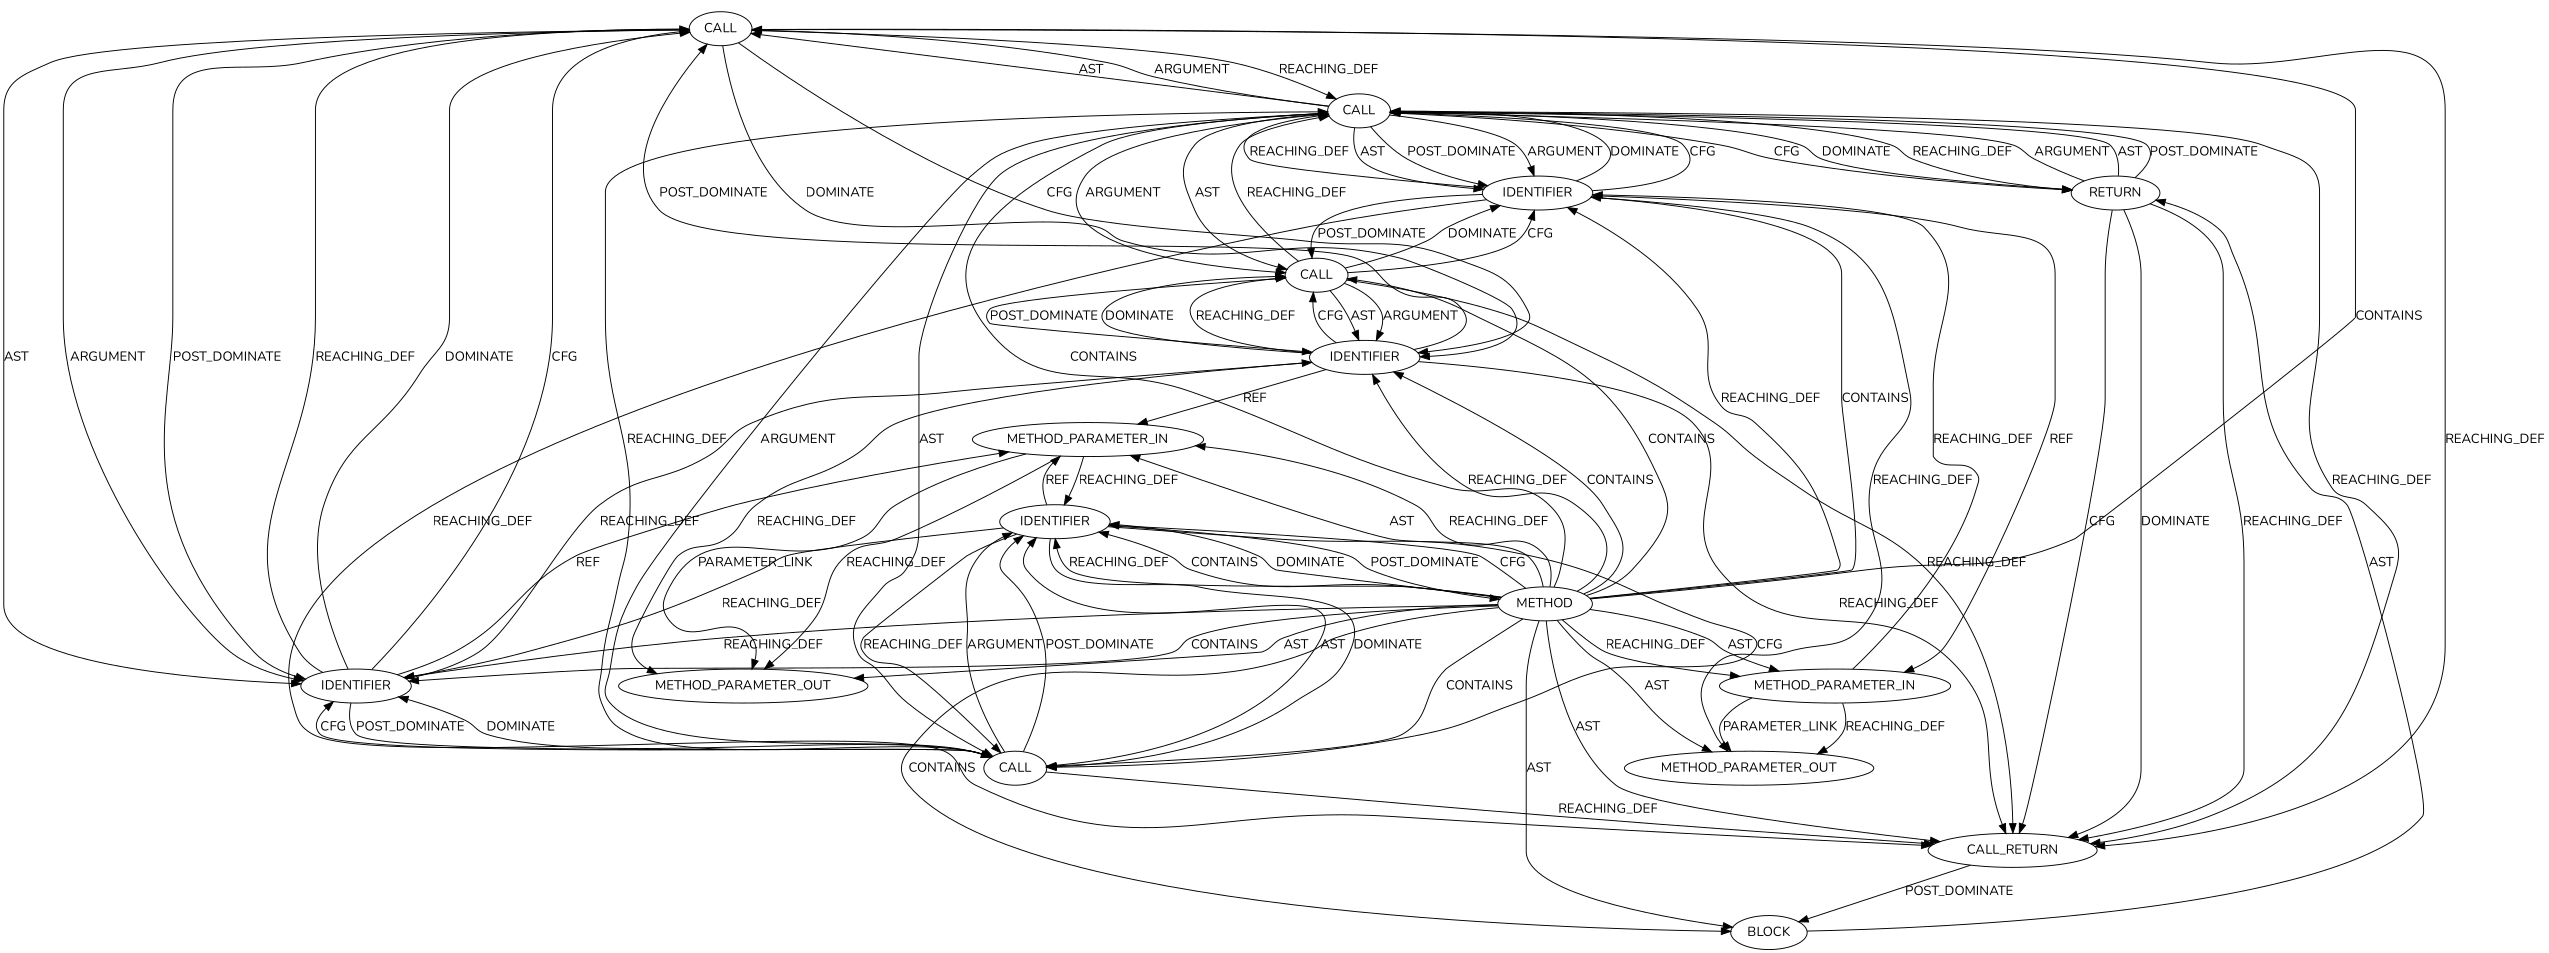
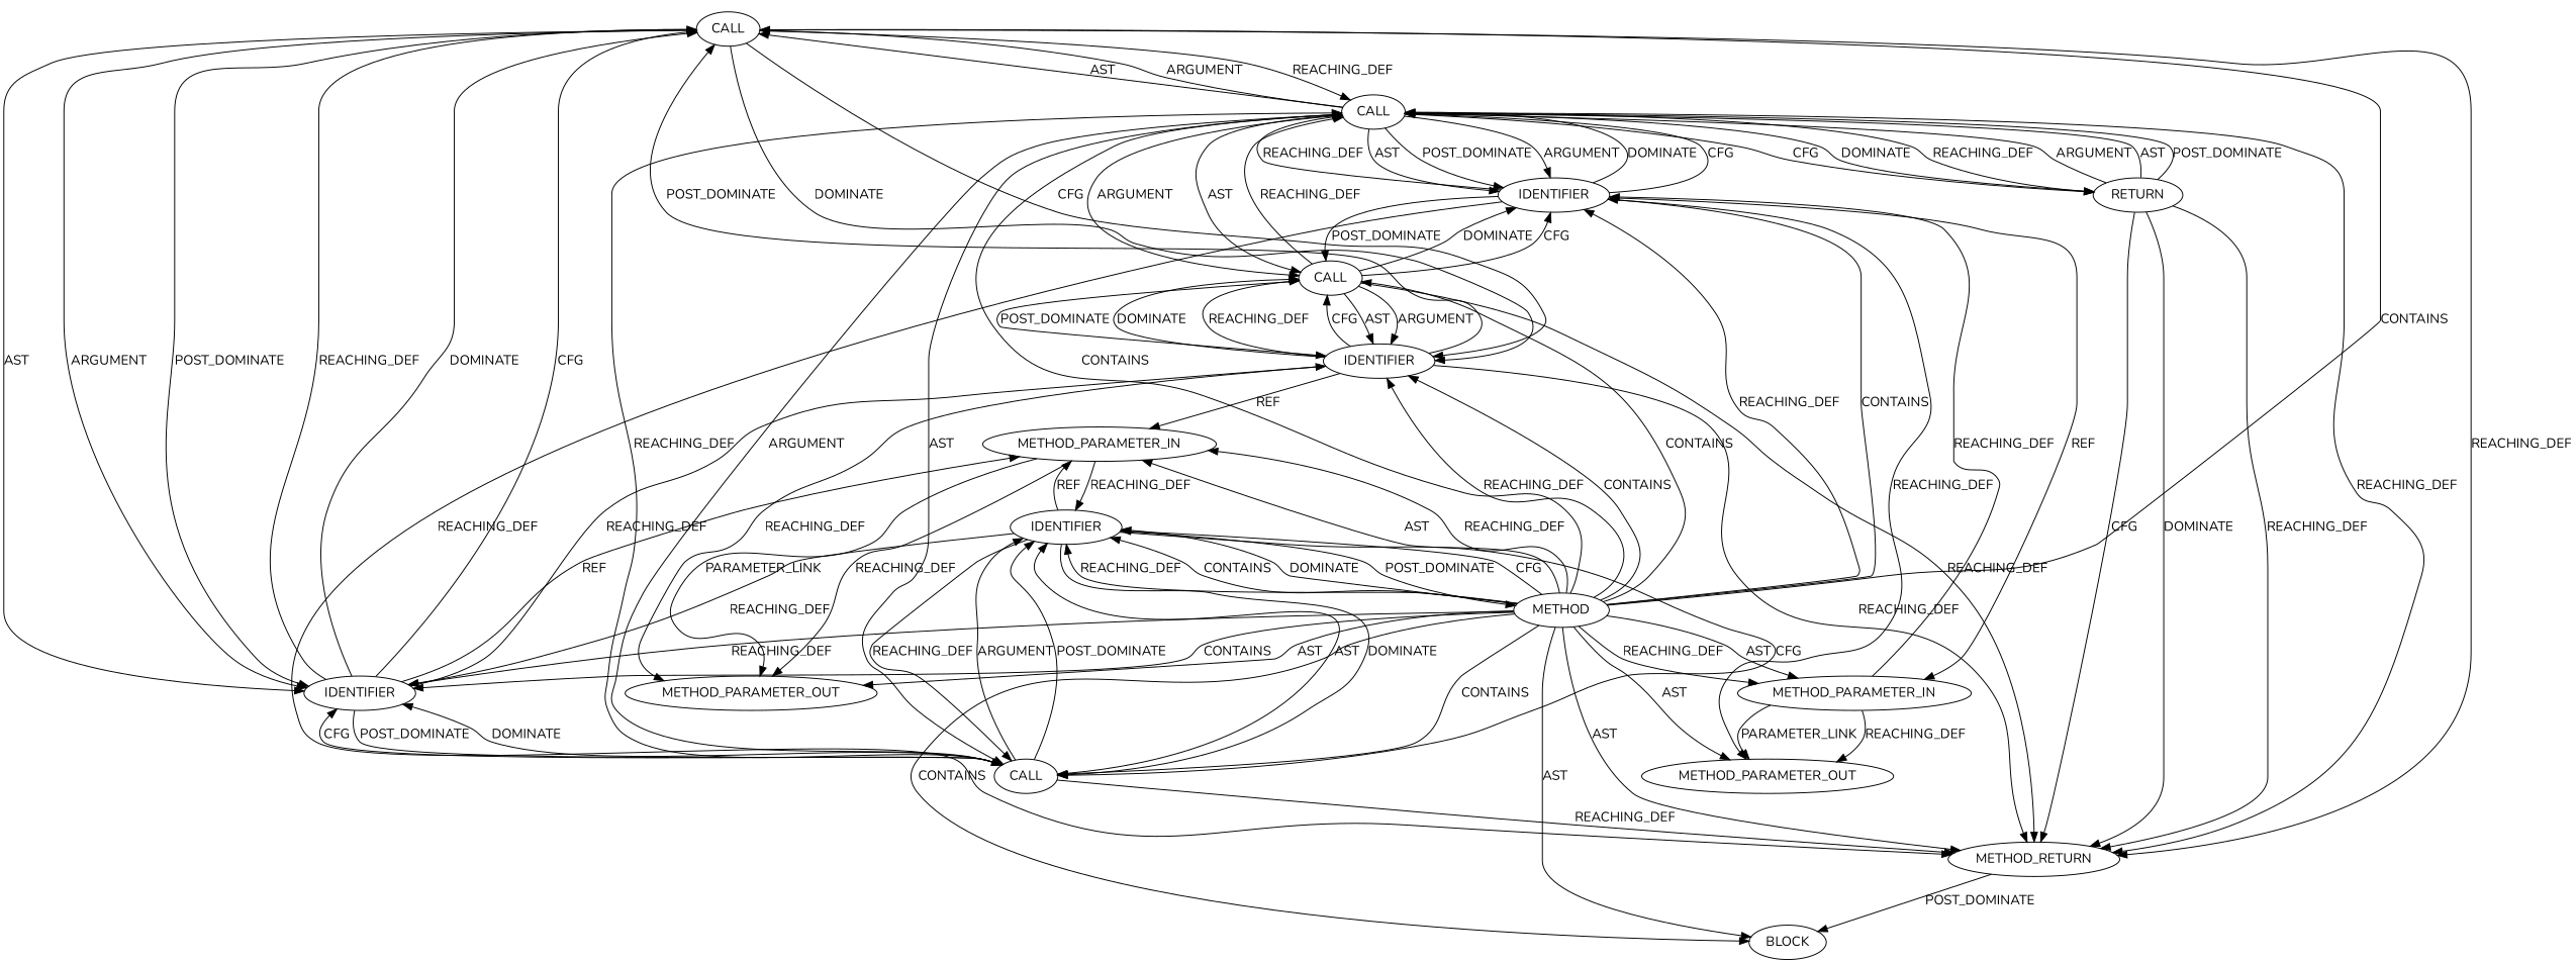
  digraph {
    fontname=Nunito
    node [CODE=msg COLUMN_NUMBER=1 LINE_NUMBER=430 NAME=msg ORDER=1 TYPE_FULL_NAME="ceph_msg*" fontname=Nunito]
    edge [fontname=Nunito]
    n1 [ARGUMENT_INDEX=2 CODE="middle_len(msg)" COLUMN_NUMBER=43 DISPATCH_TYPE=STATIC_DISPATCH METHOD_FULL_NAME=middle_len NAME=middle_len ORDER=2 TYPE_FULL_NAME="<empty>" label=CALL]
    n2 [ARGUMENT_INDEX=-1 CODE="__tail_onwire_len(front_len(msg), middle_len(msg),\n				 data_len(msg), secure)" COLUMN_NUMBER=9 DISPATCH_TYPE=STATIC_DISPATCH METHOD_FULL_NAME=__tail_onwire_len NAME=__tail_onwire_len TYPE_FULL_NAME="<empty>" label=CALL]
    n3 [ARGUMENT_INDEX=1 COLUMN_NUMBER=15 LINE_NUMBER=431 label=IDENTIFIER]
-   n4 [CODE=RET EVALUATION_STRATEGY=BY_VALUE LINE_NUMBER=428 ORDER=4 TYPE_FULL_NAME=int label=CALL_RETURN NAME=""]
+   n4 [CODE=RET EVALUATION_STRATEGY=BY_VALUE LINE_NUMBER=428 ORDER=4 TYPE_FULL_NAME=int label=METHOD_RETURN NAME=""]
    n5 [ARGUMENT_INDEX=1 COLUMN_NUMBER=54 label=IDENTIFIER]
    n6 [ARGUMENT_INDEX=4 CODE=secure COLUMN_NUMBER=21 LINE_NUMBER=431 NAME=secure ORDER=4 TYPE_FULL_NAME=bool label=IDENTIFIER]
    n7 [ARGUMENT_INDEX=1 CODE="front_len(msg)" COLUMN_NUMBER=27 DISPATCH_TYPE=STATIC_DISPATCH METHOD_FULL_NAME=front_len NAME=front_len TYPE_FULL_NAME="<empty>" label=CALL]
    n8 [ARGUMENT_INDEX=3 CODE="data_len(msg)" COLUMN_NUMBER=6 DISPATCH_TYPE=STATIC_DISPATCH LINE_NUMBER=431 METHOD_FULL_NAME=data_len NAME=data_len ORDER=3 TYPE_FULL_NAME="<empty>" label=CALL]
    n9 [ARGUMENT_INDEX=-1 CODE="return __tail_onwire_len(front_len(msg), middle_len(msg),\n				 data_len(msg), secure);" COLUMN_NUMBER=2 label=RETURN NAME="" TYPE_FULL_NAME=""]
    n10 [CODE="const struct ceph_msg *msg" COLUMN_NUMBER=28 EVALUATION_STRATEGY=BY_VALUE INDEX=1 IS_VARIADIC=false LINE_NUMBER=428 label=METHOD_PARAMETER_IN]
    n11 [CODE="const struct ceph_msg *msg" COLUMN_NUMBER=28 EVALUATION_STRATEGY=BY_VALUE INDEX=1 IS_VARIADIC=false LINE_NUMBER=428 label=METHOD_PARAMETER_OUT]
    n12 [ARGUMENT_INDEX=-1 CODE="{\n	return __tail_onwire_len(front_len(msg), middle_len(msg),\n				 data_len(msg), secure);\n}" LINE_NUMBER=429 ORDER=3 TYPE_FULL_NAME=void label=BLOCK NAME=""]
    n13 [ARGUMENT_INDEX=1 COLUMN_NUMBER=37 label=IDENTIFIER]
    n14 [AST_PARENT_FULL_NAME="messenger_v2.c:<global>" AST_PARENT_TYPE=TYPE_DECL CODE="static int tail_onwire_len(const struct ceph_msg *msg, bool secure)\n{\n	return __tail_onwire_len(front_len(msg), middle_len(msg),\n				 data_len(msg), secure);\n}" COLUMN_NUMBER_END=1 FILENAME="messenger_v2.c" FULL_NAME=tail_onwire_len IS_EXTERNAL=false LINE_NUMBER=428 LINE_NUMBER_END=432 NAME=tail_onwire_len ORDER=30 SIGNATURE="int tail_onwire_len (ceph_msg*,bool)" label=METHOD TYPE_FULL_NAME=""]
    n15 [CODE="bool secure" COLUMN_NUMBER=56 EVALUATION_STRATEGY=BY_VALUE INDEX=2 IS_VARIADIC=false LINE_NUMBER=428 NAME=secure ORDER=2 TYPE_FULL_NAME=bool label=METHOD_PARAMETER_IN]
    n16 [CODE="bool secure" COLUMN_NUMBER=56 EVALUATION_STRATEGY=BY_VALUE INDEX=2 IS_VARIADIC=false LINE_NUMBER=428 NAME=secure ORDER=2 TYPE_FULL_NAME=bool label=METHOD_PARAMETER_OUT]
    n1 -> n2 [VARIABLE="middle_len(msg)" label=REACHING_DEF]
    n1 -> n3 [label=DOMINATE]
    n1 -> n3 [label=CFG]
    n1 -> n4 [VARIABLE="middle_len(msg)" label=REACHING_DEF]
    n1 -> n5 [label=AST]
    n1 -> n5 [label=ARGUMENT]
    n1 -> n5 [label=POST_DOMINATE]
    n2 -> n1 [label=AST]
    n2 -> n1 [label=ARGUMENT]
    n2 -> n4 [VARIABLE="__tail_onwire_len(front_len(msg), middle_len(msg),\n				 data_len(msg), secure)" label=REACHING_DEF]
    n2 -> n6 [label=AST]
    n2 -> n6 [label=POST_DOMINATE]
    n2 -> n6 [label=ARGUMENT]
    n2 -> n7 [label=AST]
    n2 -> n7 [label=ARGUMENT]
    n2 -> n8 [label=ARGUMENT]
    n2 -> n8 [label=AST]
    n2 -> n9 [label=CFG]
    n2 -> n9 [label=DOMINATE]
    n2 -> n9 [VARIABLE="__tail_onwire_len(front_len(msg), middle_len(msg),\n				 data_len(msg), secure)" label=REACHING_DEF]
    n3 -> n1 [label=POST_DOMINATE]
    n3 -> n4 [VARIABLE=msg label=REACHING_DEF]
    n3 -> n8 [label=DOMINATE]
    n3 -> n8 [VARIABLE=msg label=REACHING_DEF]
    n3 -> n8 [label=CFG]
    n3 -> n10 [label=REF]
    n3 -> n11 [VARIABLE=msg label=REACHING_DEF]
    n4 -> n12 [label=POST_DOMINATE]
    n5 -> n1 [VARIABLE=msg label=REACHING_DEF]
    n5 -> n1 [label=DOMINATE]
    n5 -> n1 [label=CFG]
    n5 -> n3 [VARIABLE=msg label=REACHING_DEF]
    n5 -> n7 [label=POST_DOMINATE]
    n5 -> n10 [label=REF]
    n6 -> n2 [label=DOMINATE]
    n6 -> n2 [label=CFG]
    n6 -> n2 [VARIABLE=secure label=REACHING_DEF]
    n6 -> n4 [VARIABLE=secure label=REACHING_DEF]
    n6 -> n8 [label=POST_DOMINATE]
    n6 -> n15 [label=REF]
    n6 -> n16 [VARIABLE=secure label=REACHING_DEF]
    n7 -> n2 [VARIABLE="front_len(msg)" label=REACHING_DEF]
    n7 -> n4 [VARIABLE="front_len(msg)" label=REACHING_DEF]
    n7 -> n5 [label=DOMINATE]
    n7 -> n5 [label=CFG]
    n7 -> n13 [label=ARGUMENT]
    n7 -> n13 [label=POST_DOMINATE]
    n7 -> n13 [label=AST]
    n8 -> n2 [VARIABLE="data_len(msg)" label=REACHING_DEF]
    n8 -> n3 [label=AST]
    n8 -> n3 [label=POST_DOMINATE]
    n8 -> n3 [label=ARGUMENT]
    n8 -> n4 [VARIABLE="data_len(msg)" label=REACHING_DEF]
    n8 -> n6 [label=DOMINATE]
    n8 -> n6 [label=CFG]
    n9 -> n2 [label=ARGUMENT]
    n9 -> n2 [label=AST]
    n9 -> n2 [label=POST_DOMINATE]
    n9 -> n4 [label=CFG]
    n9 -> n4 [label=DOMINATE]
    n9 -> n4 [VARIABLE="<RET>" label=REACHING_DEF]
    n10 -> n11 [VARIABLE=msg label=REACHING_DEF]
    n10 -> n11 [label=PARAMETER_LINK]
    n10 -> n13 [VARIABLE=msg label=REACHING_DEF]
-   n12 -> n9 [label=AST]
    n13 -> n5 [VARIABLE=msg label=REACHING_DEF]
    n13 -> n7 [label=DOMINATE]
    n13 -> n7 [VARIABLE=msg label=REACHING_DEF]
    n13 -> n7 [label=CFG]
    n13 -> n10 [label=REF]
    n13 -> n14 [label=POST_DOMINATE]
    n14 -> n1 [label=CONTAINS]
    n14 -> n2 [label=CONTAINS]
    n14 -> n3 [label=REACHING_DEF]
    n14 -> n3 [label=CONTAINS]
    n14 -> n4 [label=AST]
    n14 -> n5 [label=REACHING_DEF]
    n14 -> n5 [label=CONTAINS]
    n14 -> n6 [label=REACHING_DEF]
    n14 -> n6 [label=CONTAINS]
    n14 -> n7 [label=CONTAINS]
    n14 -> n8 [label=CONTAINS]
    n14 -> n10 [label=AST]
    n14 -> n10 [label=REACHING_DEF]
    n14 -> n11 [label=AST]
    n14 -> n12 [label=CONTAINS]
    n14 -> n12 [label=AST]
    n14 -> n13 [label=CFG]
    n14 -> n13 [label=REACHING_DEF]
    n14 -> n13 [label=CONTAINS]
    n14 -> n13 [label=DOMINATE]
    n14 -> n15 [label=REACHING_DEF]
    n14 -> n15 [label=AST]
    n14 -> n16 [label=AST]
    n15 -> n6 [VARIABLE=secure label=REACHING_DEF]
    n15 -> n16 [VARIABLE=secure label=REACHING_DEF]
    n15 -> n16 [label=PARAMETER_LINK]
  }
